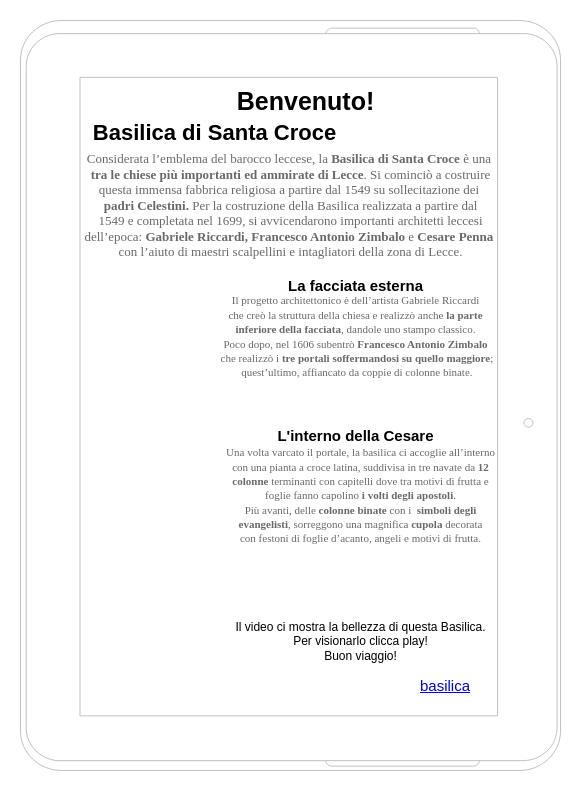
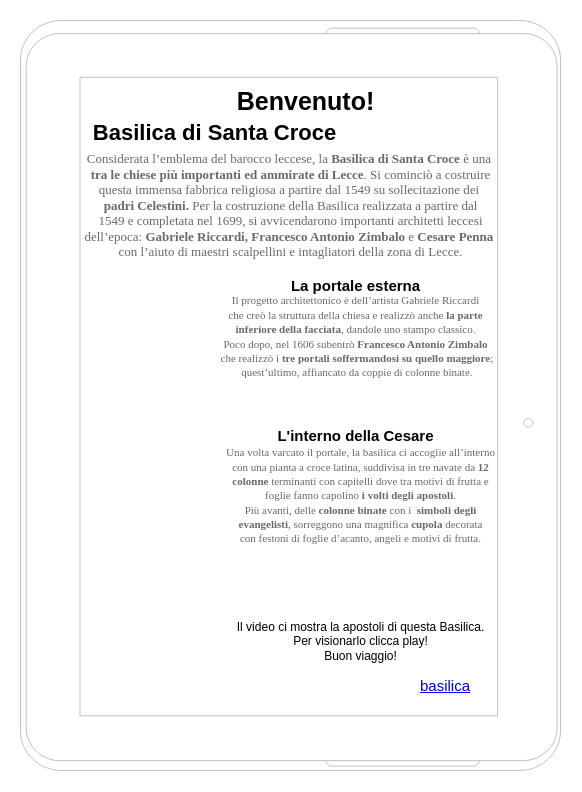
  <mxCell id="0" />
  <mxCell id="1" parent="0" />
  <mxCell id="2" value="" style="verticalLabelPosition=bottom;verticalAlign=top;html=1;shadow=0;dashed=0;strokeWidth=1;shape=mxgraph.android.tab2;strokeColor=#c0c0c0;" parent="1" vertex="1"><mxGeometry x="20" y="20" width="540" height="750" as="geometry" /></mxCell>
  <mxCell id="3" value="&lt;font&gt;&lt;b&gt;&lt;br&gt;&lt;font style=&quot;font-size: 22px&quot;&gt;Basilica di Santa Croce&lt;/font&gt;&lt;/b&gt;&lt;/font&gt;" style="text;html=1;resizable=0;autosize=1;align=center;verticalAlign=middle;points=[];fillColor=none;strokeColor=none;rounded=0;" parent="1" vertex="1"><mxGeometry x="84" y="105" width="260" height="40" as="geometry" /></mxCell>
  <mxCell id="4" value="&lt;font size=&quot;1&quot;&gt;&lt;b style=&quot;font-size: 25px&quot;&gt;Benvenuto!&lt;/b&gt;&lt;/font&gt;" style="text;html=1;resizable=0;autosize=1;align=center;verticalAlign=middle;points=[];fillColor=none;strokeColor=none;rounded=0;" parent="1" vertex="1"><mxGeometry x="230" y="85" width="150" height="30" as="geometry" /></mxCell>
  <mxCell id="5" value="" style="shape=image;html=1;verticalAlign=top;verticalLabelPosition=bottom;labelBackgroundColor=#ffffff;imageAspect=0;aspect=fixed;image=https://cdn4.iconfinder.com/data/icons/48-bubbles/48/23.Videos-128.png" parent="1" vertex="1"><mxGeometry x="87" y="577" width="128" height="128" as="geometry" /></mxCell>
  <mxCell id="6" value="" style="shape=image;html=1;verticalAlign=top;verticalLabelPosition=bottom;labelBackgroundColor=#ffffff;imageAspect=0;aspect=fixed;image=https://cdn1.iconfinder.com/data/icons/web-and-mobile-in-square/100/WebInSquare_1.5EXTENDED-24-128.png" parent="1" vertex="1"><mxGeometry x="87" y="275" width="128" height="128" as="geometry" /></mxCell>
  <mxCell id="7" value="" style="shape=image;html=1;verticalAlign=top;verticalLabelPosition=bottom;labelBackgroundColor=#ffffff;imageAspect=0;aspect=fixed;image=https://cdn1.iconfinder.com/data/icons/web-and-mobile-in-square/100/WebInSquare_1.5EXTENDED-24-128.png" parent="1" vertex="1"><mxGeometry x="87" y="425" width="128" height="128" as="geometry" /></mxCell>
  <mxCell id="8" value="&lt;span style=&quot;font-size: 15px&quot;&gt;basilica&lt;/span&gt;" style="text;html=1;strokeColor=none;fillColor=none;whiteSpace=wrap;align=center;verticalAlign=middle;fontColor=#0000EE;fontStyle=4;" parent="1" vertex="1"><mxGeometry x="410" y="665" width="70" height="40" as="geometry" /></mxCell>
- <mxCell id="9" value="&lt;font style=&quot;font-size: 15px&quot;&gt;&lt;b&gt;La facciata esterna&lt;/b&gt;&lt;/font&gt;" style="text;html=1;resizable=0;autosize=1;align=center;verticalAlign=middle;points=[];fillColor=none;strokeColor=none;rounded=0;" parent="1" vertex="1"><mxGeometry x="280" y="275" width="150" height="20" as="geometry" /></mxCell>
+ <mxCell id="9" value="&lt;font style=&quot;font-size: 15px&quot;&gt;&lt;b&gt;La portale esterna&lt;/b&gt;&lt;/font&gt;" style="text;html=1;resizable=0;autosize=1;align=center;verticalAlign=middle;points=[];fillColor=none;strokeColor=none;rounded=0;" parent="1" vertex="1"><mxGeometry x="280" y="275" width="150" height="20" as="geometry" /></mxCell>
  <mxCell id="10" value="&lt;font style=&quot;font-size: 13px&quot;&gt;&lt;span style=&quot;color: rgb(105 , 105 , 105) ; font-family: &amp;#34;lora&amp;#34; , serif ; background-color: rgb(255 , 255 , 255)&quot;&gt;Considerata l’emblema del barocco leccese, la&amp;nbsp;&lt;/span&gt;&lt;span style=&quot;box-sizing: border-box ; font-weight: 700 ; color: rgb(105 , 105 , 105) ; font-family: &amp;#34;lora&amp;#34; , serif ; background-color: rgb(255 , 255 , 255)&quot;&gt;Basilica di Santa Croce&lt;/span&gt;&lt;span style=&quot;color: rgb(105 , 105 , 105) ; font-family: &amp;#34;lora&amp;#34; , serif ; background-color: rgb(255 , 255 , 255)&quot;&gt;&amp;nbsp;è una&amp;nbsp;&lt;br&gt;&lt;/span&gt;&lt;span style=&quot;box-sizing: border-box ; font-weight: 700 ; color: rgb(105 , 105 , 105) ; font-family: &amp;#34;lora&amp;#34; , serif ; background-color: rgb(255 , 255 , 255)&quot;&gt;tra le chiese più importanti ed ammirate di Lecce&lt;/span&gt;&lt;span style=&quot;color: rgb(105 , 105 , 105) ; font-family: &amp;#34;lora&amp;#34; , serif ; background-color: rgb(255 , 255 , 255)&quot;&gt;. Si cominciò a costruire &lt;br&gt;questa immensa fabbrica religiosa a partire dal 1549 su sollecitazione dei&amp;nbsp;&lt;br&gt;&lt;/span&gt;&lt;/font&gt;&lt;span style=&quot;box-sizing: border-box ; font-weight: 700 ; color: rgb(105 , 105 , 105) ; font-family: &amp;#34;lora&amp;#34; , serif ; background-color: rgb(255 , 255 , 255) ; font-size: 13px&quot;&gt;&lt;font style=&quot;font-size: 13px&quot;&gt;padri Celestini.&amp;nbsp;&lt;span style=&quot;font-weight: 400&quot;&gt;Per la costruzione della Basilica realizzata a partire dal &lt;br&gt;1549 e completata nel 1699, si avvicendarono importanti architetti leccesi &lt;br&gt;dell’epoca:&amp;nbsp;&lt;/span&gt;&lt;span style=&quot;box-sizing: border-box&quot;&gt;Gabriele Riccardi, Francesco Antonio Zimbalo&lt;/span&gt;&lt;span style=&quot;font-weight: 400&quot;&gt;&amp;nbsp;e&lt;/span&gt;&lt;span style=&quot;box-sizing: border-box&quot;&gt;&amp;nbsp;Cesare Penna&amp;nbsp;&lt;br&gt;&lt;/span&gt;&lt;span style=&quot;font-weight: 400&quot;&gt;con l’aiuto di maestri scalpellini e intagliatori della zona di Lecce.&lt;/span&gt;&lt;/font&gt;&lt;br&gt;&lt;/span&gt;" style="text;html=1;resizable=0;autosize=1;align=center;verticalAlign=middle;points=[];fillColor=none;strokeColor=none;rounded=0;" parent="1" vertex="1"><mxGeometry x="75" y="155" width="430" height="100" as="geometry" /></mxCell>
  <mxCell id="11" value="&lt;font style=&quot;font-size: 11px&quot;&gt;&lt;span style=&quot;color: rgb(105 , 105 , 105) ; font-family: &amp;#34;lora&amp;#34; , serif ; background-color: rgb(255 , 255 , 255)&quot;&gt;Il progetto architettonico è dell’artista Gabriele Riccardi &lt;br&gt;che creò la struttura della chiesa e realizzò anche&amp;nbsp;&lt;/span&gt;&lt;span style=&quot;box-sizing: border-box ; font-weight: 700 ; color: rgb(105 , 105 , 105) ; font-family: &amp;#34;lora&amp;#34; , serif ; background-color: rgb(255 , 255 , 255)&quot;&gt;la parte&lt;br&gt;inferiore della facciata&lt;/span&gt;&lt;span style=&quot;color: rgb(105 , 105 , 105) ; font-family: &amp;#34;lora&amp;#34; , serif ; background-color: rgb(255 , 255 , 255)&quot;&gt;, dandole uno stampo classico.&lt;br&gt;&lt;/span&gt;&lt;span style=&quot;color: rgb(105 , 105 , 105) ; font-family: &amp;#34;lora&amp;#34; , serif ; background-color: rgb(255 , 255 , 255)&quot;&gt;Poco dopo, nel 1606 subentrò&amp;nbsp;&lt;/span&gt;&lt;span style=&quot;box-sizing: border-box ; font-weight: 700 ; color: rgb(105 , 105 , 105) ; font-family: &amp;#34;lora&amp;#34; , serif ; background-color: rgb(255 , 255 , 255)&quot;&gt;Francesco Antonio Zimbalo&lt;br&gt;&lt;/span&gt;&lt;span style=&quot;color: rgb(105 , 105 , 105) ; font-family: &amp;#34;lora&amp;#34; , serif ; background-color: rgb(255 , 255 , 255)&quot;&gt;&amp;nbsp;che realizzò i&amp;nbsp;&lt;/span&gt;&lt;span style=&quot;box-sizing: border-box ; font-weight: 700 ; color: rgb(105 , 105 , 105) ; font-family: &amp;#34;lora&amp;#34; , serif ; background-color: rgb(255 , 255 , 255)&quot;&gt;tre portali soffermandosi su quello maggiore&lt;/span&gt;&lt;span style=&quot;color: rgb(105 , 105 , 105) ; font-family: &amp;#34;lora&amp;#34; , serif ; background-color: rgb(255 , 255 , 255)&quot;&gt;;&lt;br&gt;&amp;nbsp;quest’ultimo, affiancato da coppie di colonne binate.&lt;/span&gt;&lt;/font&gt;" style="text;html=1;resizable=0;autosize=1;align=center;verticalAlign=middle;points=[];fillColor=none;strokeColor=none;rounded=0;" parent="1" vertex="1"><mxGeometry x="210" y="291" width="290" height="90" as="geometry" /></mxCell>
  <mxCell id="12" value="&lt;b&gt;&lt;font style=&quot;font-size: 15px&quot;&gt;L'interno della Cesare&lt;/font&gt;&lt;/b&gt;" style="text;html=1;resizable=0;autosize=1;align=center;verticalAlign=middle;points=[];fillColor=none;strokeColor=none;rounded=0;" parent="1" vertex="1"><mxGeometry x="265" y="425" width="180" height="20" as="geometry" /></mxCell>
  <mxCell id="13" value="&lt;font style=&quot;font-size: 11px&quot;&gt;&lt;span style=&quot;color: rgb(105 , 105 , 105) ; font-family: &amp;#34;lora&amp;#34; , serif ; background-color: rgb(255 , 255 , 255)&quot;&gt;Una volta varcato il portale, la basilica ci accoglie all’interno &lt;br&gt;con una pianta a croce latina, suddivisa in tre navate da&amp;nbsp;&lt;/span&gt;&lt;span style=&quot;box-sizing: border-box ; font-weight: 700 ; color: rgb(105 , 105 , 105) ; font-family: &amp;#34;lora&amp;#34; , serif ; background-color: rgb(255 , 255 , 255)&quot;&gt;12 &lt;br&gt;colonne&lt;/span&gt;&lt;span style=&quot;color: rgb(105 , 105 , 105) ; font-family: &amp;#34;lora&amp;#34; , serif ; background-color: rgb(255 , 255 , 255)&quot;&gt;&amp;nbsp;terminanti con capitelli dove tra motivi di frutta e &lt;br&gt;foglie fanno capolino&amp;nbsp;&lt;/span&gt;&lt;span style=&quot;box-sizing: border-box ; font-weight: 700 ; color: rgb(105 , 105 , 105) ; font-family: &amp;#34;lora&amp;#34; , serif ; background-color: rgb(255 , 255 , 255)&quot;&gt;i volti degli apostoli&lt;/span&gt;&lt;span style=&quot;color: rgb(105 , 105 , 105) ; font-family: &amp;#34;lora&amp;#34; , serif ; background-color: rgb(255 , 255 , 255)&quot;&gt;. &lt;br&gt;Più avanti, delle&amp;nbsp;&lt;/span&gt;&lt;span style=&quot;box-sizing: border-box ; font-weight: 700 ; color: rgb(105 , 105 , 105) ; font-family: &amp;#34;lora&amp;#34; , serif ; background-color: rgb(255 , 255 , 255)&quot;&gt;colonne binate&lt;/span&gt;&lt;span style=&quot;color: rgb(105 , 105 , 105) ; font-family: &amp;#34;lora&amp;#34; , serif ; background-color: rgb(255 , 255 , 255)&quot;&gt;&amp;nbsp;con i&amp;nbsp;&amp;nbsp;&lt;/span&gt;&lt;span style=&quot;box-sizing: border-box ; font-weight: 700 ; color: rgb(105 , 105 , 105) ; font-family: &amp;#34;lora&amp;#34; , serif ; background-color: rgb(255 , 255 , 255)&quot;&gt;simboli degli &lt;br&gt;evangelisti&lt;/span&gt;&lt;span style=&quot;color: rgb(105 , 105 , 105) ; font-family: &amp;#34;lora&amp;#34; , serif ; background-color: rgb(255 , 255 , 255)&quot;&gt;, sorreggono una magnifica&amp;nbsp;&lt;/span&gt;&lt;span style=&quot;box-sizing: border-box ; font-weight: 700 ; color: rgb(105 , 105 , 105) ; font-family: &amp;#34;lora&amp;#34; , serif ; background-color: rgb(255 , 255 , 255)&quot;&gt;cupola&lt;/span&gt;&lt;span style=&quot;color: rgb(105 , 105 , 105) ; font-family: &amp;#34;lora&amp;#34; , serif ; background-color: rgb(255 , 255 , 255)&quot;&gt;&amp;nbsp;decorata &lt;br&gt;con festoni di foglie d’acanto, angeli e motivi di frutta.&lt;/span&gt;&lt;/font&gt;" style="text;html=1;resizable=0;autosize=1;align=center;verticalAlign=middle;points=[];fillColor=none;strokeColor=none;rounded=0;" parent="1" vertex="1"><mxGeometry x="220" y="445" width="280" height="100" as="geometry" /></mxCell>
- <mxCell id="14" value="Il video ci mostra la bellezza di questa Basilica.&lt;br&gt;Per visionarlo clicca play!&lt;br&gt;Buon viaggio!" style="text;html=1;resizable=0;autosize=1;align=center;verticalAlign=middle;points=[];fillColor=none;strokeColor=none;rounded=0;" vertex="1" parent="1"><mxGeometry x="225" y="616" width="270" height="50" as="geometry" /></mxCell>
+ <mxCell id="14" value="Il video ci mostra la apostoli di questa Basilica.&lt;br&gt;Per visionarlo clicca play!&lt;br&gt;Buon viaggio!" style="text;html=1;resizable=0;autosize=1;align=center;verticalAlign=middle;points=[];fillColor=none;strokeColor=none;rounded=0;" vertex="1" parent="1"><mxGeometry x="225" y="616" width="270" height="50" as="geometry" /></mxCell>
